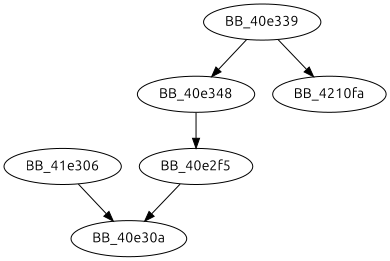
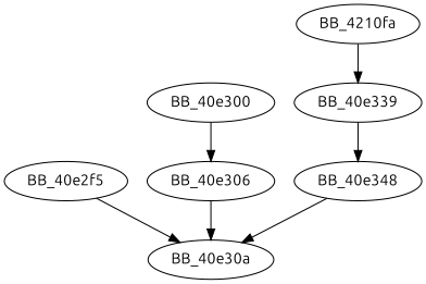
  digraph {
    fontname=Ubuntu
    node [fontname=Ubuntu]
    edge [fontname=Ubuntu]
    BB_40e2f5
    BB_40e30a
-   BB_40e306 [label=BB_41e306]
+   BB_40e300
+   BB_40e306
    BB_40e339
    BB_40e348
    BB_4210fa
    BB_40e2f5 -> BB_40e30a
+   BB_40e300 -> BB_40e306
    BB_40e306 -> BB_40e30a
    BB_40e339 -> BB_40e348
-   BB_40e348 -> BB_40e2f5
-   BB_40e339 -> BB_4210fa
+   BB_40e348 -> BB_40e30a
+   BB_4210fa -> BB_40e339
  }
